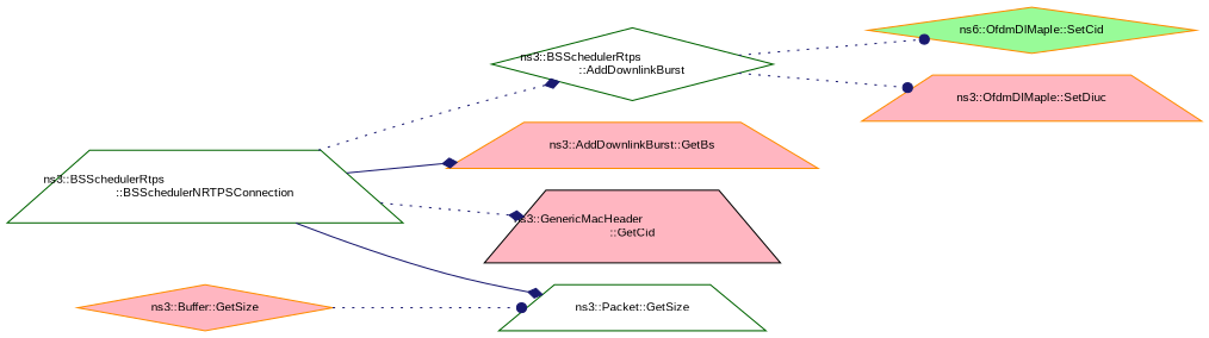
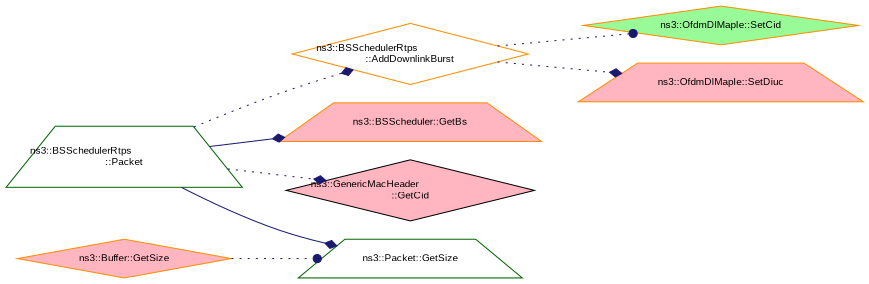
  digraph {
    fontname="Liberation Sans"
    rankdir=LR
    node [color=darkorange fillcolor=lightpink fontname="Liberation Sans" fontsize=10 shape=trapezium style=filled]
    edge [arrowhead=diamond color=midnightblue fontname="Liberation Sans" fontsize=10 labelfontname=Helvetica labelfontsize=10 style=dotted]
-   n1 [color=darkgreen fillcolor=white fontcolor=black height=0.2 label="ns3::BSSchedulerRtps\l::BSSchedulerNRTPSConnection" width=0.4]
-   n2 [color=darkgreen fillcolor=white height=0.2 label="ns3::BSSchedulerRtps\l::AddDownlinkBurst" shape=diamond width=0.4]
-   n3 [height=0.2 label="ns3::AddDownlinkBurst::GetBs" width=0.4]
-   n4 [color=black height=0.2 label="ns3::GenericMacHeader\l::GetCid" width=0.4]
+   n1 [color=darkgreen fillcolor=white fontcolor=black height=0.2 label="ns3::BSSchedulerRtps\l::Packet" width=0.4]
+   n2 [fillcolor=white height=0.2 label="ns3::BSSchedulerRtps\l::AddDownlinkBurst" shape=diamond width=0.4]
+   n3 [height=0.2 label="ns3::BSScheduler::GetBs" width=0.4]
+   n4 [color=black height=0.2 label="ns3::GenericMacHeader\l::GetCid" shape=diamond width=0.4]
    n5 [color=darkgreen fillcolor=white height=0.2 label="ns3::Packet::GetSize" width=0.4]
-   n6 [fillcolor=palegreen height=0.2 label="ns6::OfdmDlMapIe::SetCid" shape=diamond width=0.4]
+   n6 [fillcolor=palegreen height=0.2 label="ns3::OfdmDlMapIe::SetCid" shape=diamond width=0.4]
    n7 [height=0.2 label="ns3::OfdmDlMapIe::SetDiuc" width=0.4]
    n8 [height=0.2 label="ns3::Buffer::GetSize" shape=diamond width=0.4]
    n1 -> n2
    n1 -> n3 [style=solid]
    n1 -> n4
    n1 -> n5 [style=solid]
    n2 -> n6 [arrowhead=dot]
-   n2 -> n7 [arrowhead=dot]
+   n2 -> n7
    n8 -> n5 [arrowhead=dot]
  }
